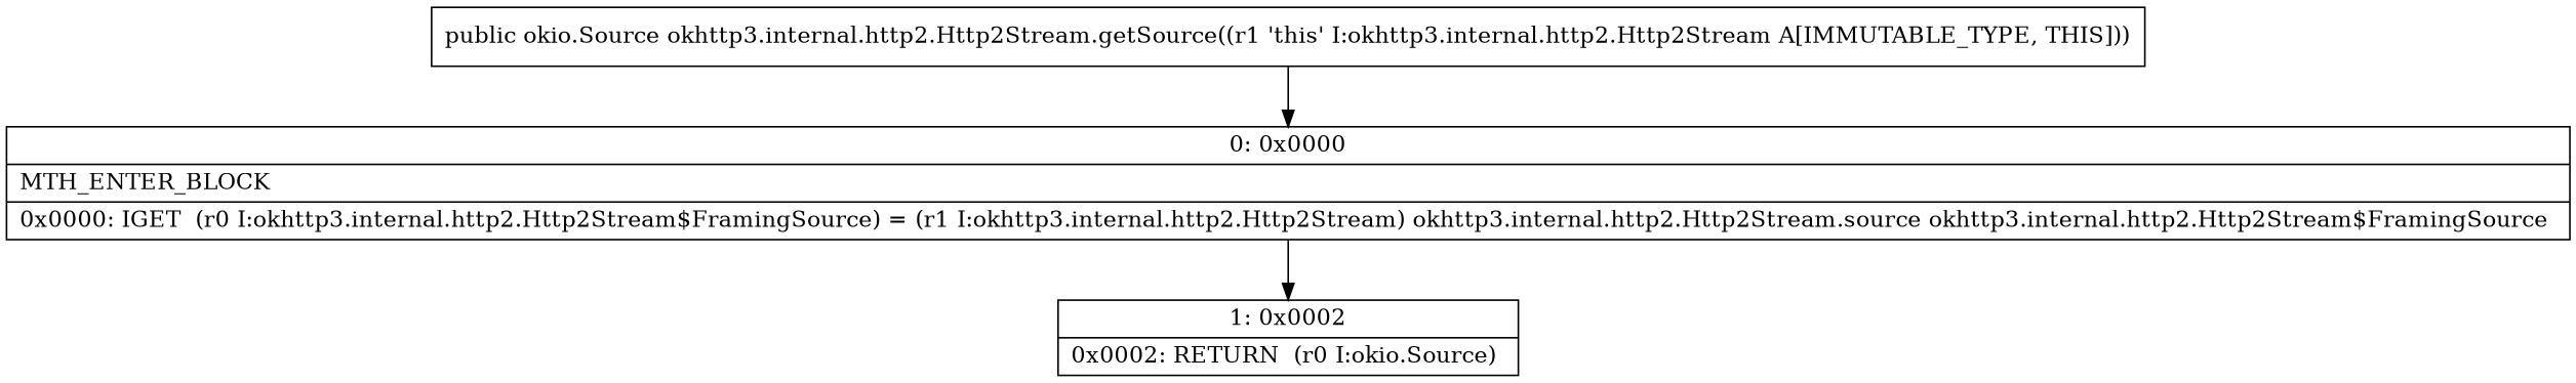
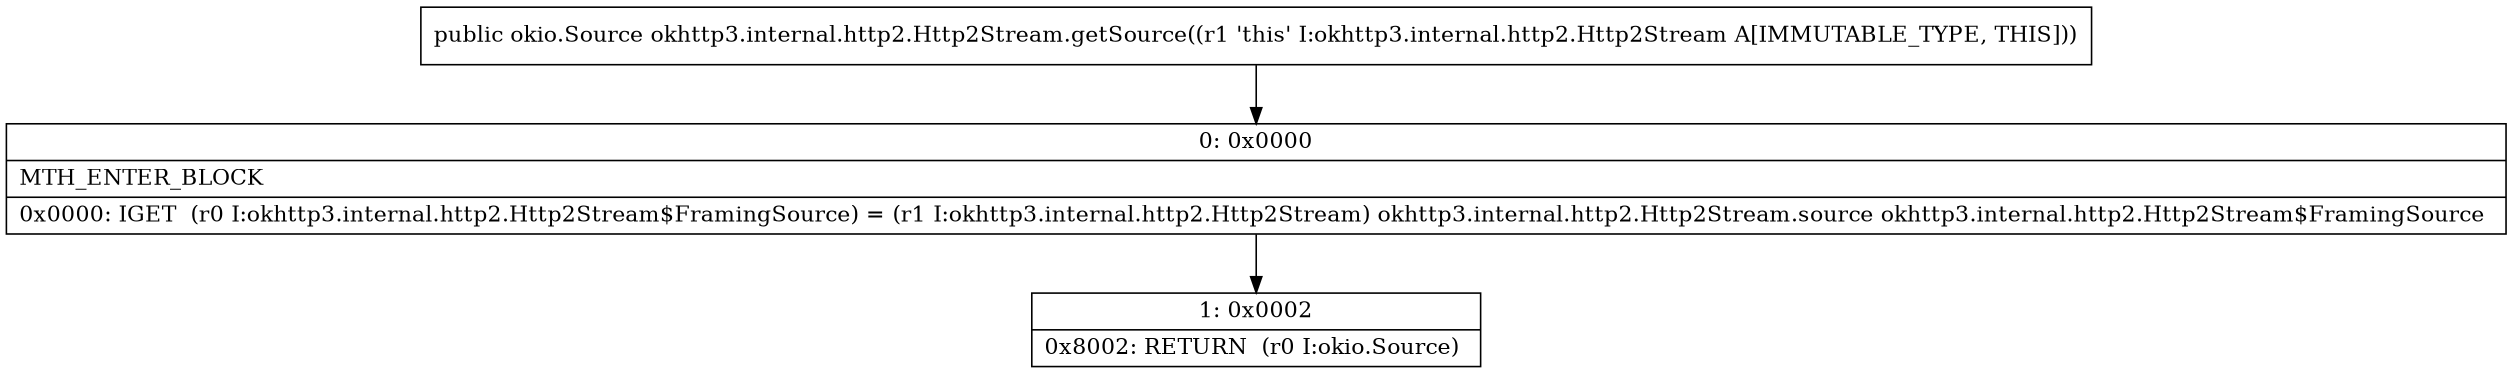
  digraph {
    node [shape=record]
    n1 [label="{0\:\ 0x0000|MTH_ENTER_BLOCK\l|0x0000: IGET  (r0 I:okhttp3.internal.http2.Http2Stream$FramingSource) = (r1 I:okhttp3.internal.http2.Http2Stream) okhttp3.internal.http2.Http2Stream.source okhttp3.internal.http2.Http2Stream$FramingSource \l}"]
-   n2 [label="{1\:\ 0x0002|0x0002: RETURN  (r0 I:okio.Source) \l}"]
+   n2 [label="{1\:\ 0x0002|0x8002: RETURN  (r0 I:okio.Source) \l}"]
    n3 [label="{public okio.Source okhttp3.internal.http2.Http2Stream.getSource((r1 'this' I:okhttp3.internal.http2.Http2Stream A[IMMUTABLE_TYPE, THIS])) }"]
    n1 -> n2
    n3 -> n1
  }
